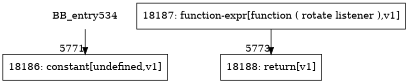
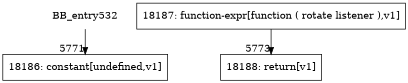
  digraph {
    rankdir=TD
    node [shape=record]
    edge [headport=n tailport=s]
-   BB_entry532 [shape=none label=BB_entry534]
+   BB_entry532 [shape=none]
    n2 [label="{18186: constant[undefined,v1]}"]
    n3 [label="{18187: function-expr[function ( rotate listener ),v1]}"]
    n4 [label="{18188: return[v1]}"]
    BB_entry532 -> n2 [headlabel="    5771"]
    n3 -> n4 [headlabel="      5773"]
  }
